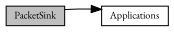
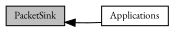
  digraph {
    rankdir=LR
    fontname="EB Garamond"
    node [color=black fontname="EB Garamond" fontsize=10 shape=box style=filled]
    n1 [fillcolor=grey75 fontcolor=black height=0.2 label=PacketSink width=0.4]
    n2 [fillcolor=white height=0.2 label=Applications width=0.4]
-   n2 -> n1 [dir=back fontname="EB Garamond" fontsize=10 labelfontname=Helvetica labelfontsize=10 shape=plaintext style=solid]
+   n1 -> n2 [dir=back fontname="EB Garamond" fontsize=10 labelfontname=Helvetica labelfontsize=10 shape=plaintext style=solid]
  }
